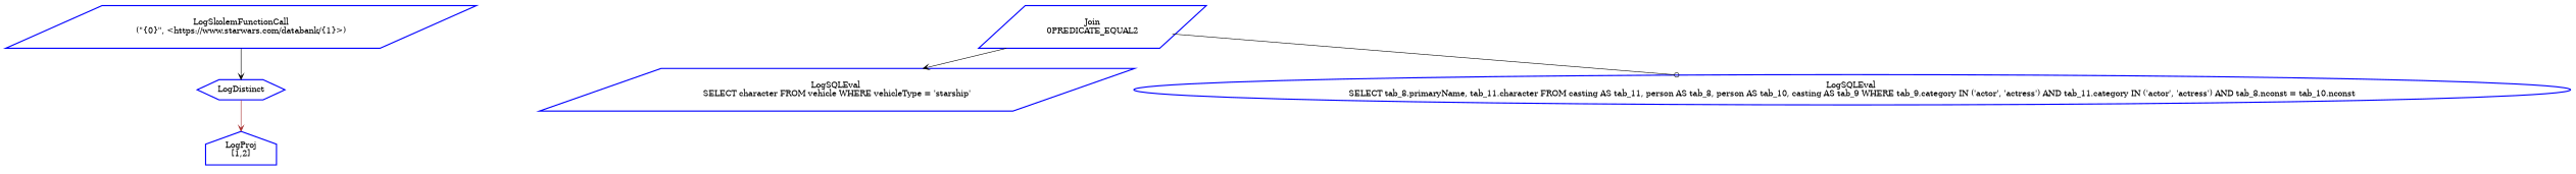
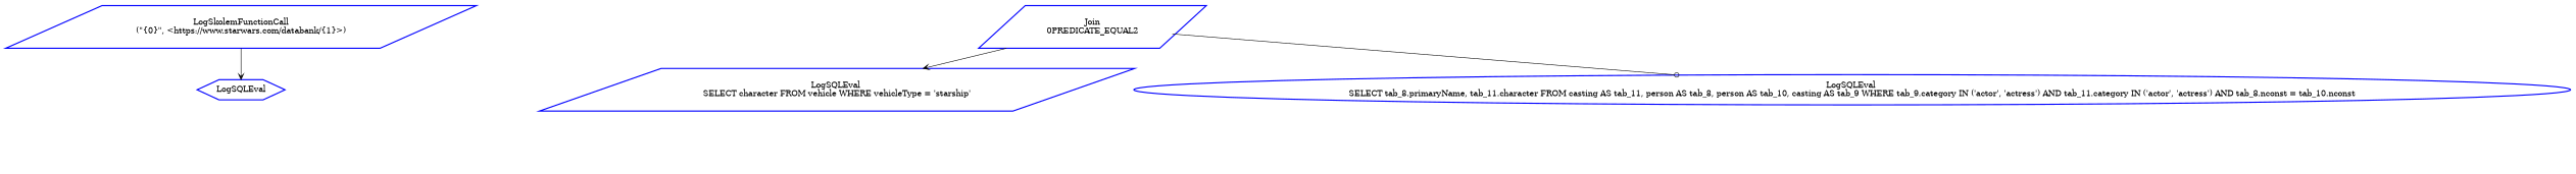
  digraph {
    node [color=blue fontcolor=black shape=parallelogram style=bold]
    edge [arrowhead=vee color=black]
    n1 [label="LogSkolemFunctionCall\n(\"{0}\", <https://www.starwars.com/databank/{1}>)"]
-   n2 [label=LogDistinct shape=hexagon]
-   n3 [label="LogProj\n[1,2]" shape=house]
+   n2 [label=LogSQLEval shape=hexagon]
    n4 [label="Join\n 0PREDICATE_EQUAL2 "]
    n5 [label="LogSQLEval \nSELECT character FROM vehicle WHERE vehicleType = 'starship'"]
    n6 [label="LogSQLEval \nSELECT tab_8.primaryName, tab_11.character FROM casting AS tab_11, person AS tab_8, person AS tab_10, casting AS tab_9 WHERE tab_9.category IN ('actor', 'actress') AND tab_11.category IN ('actor', 'actress') AND tab_8.nconst = tab_10.nconst" shape=ellipse]
    n1 -> n2
-   n2 -> n3 [color=brown]
    n4 -> n5
    n4 -> n6 [arrowhead=odot]
  }
